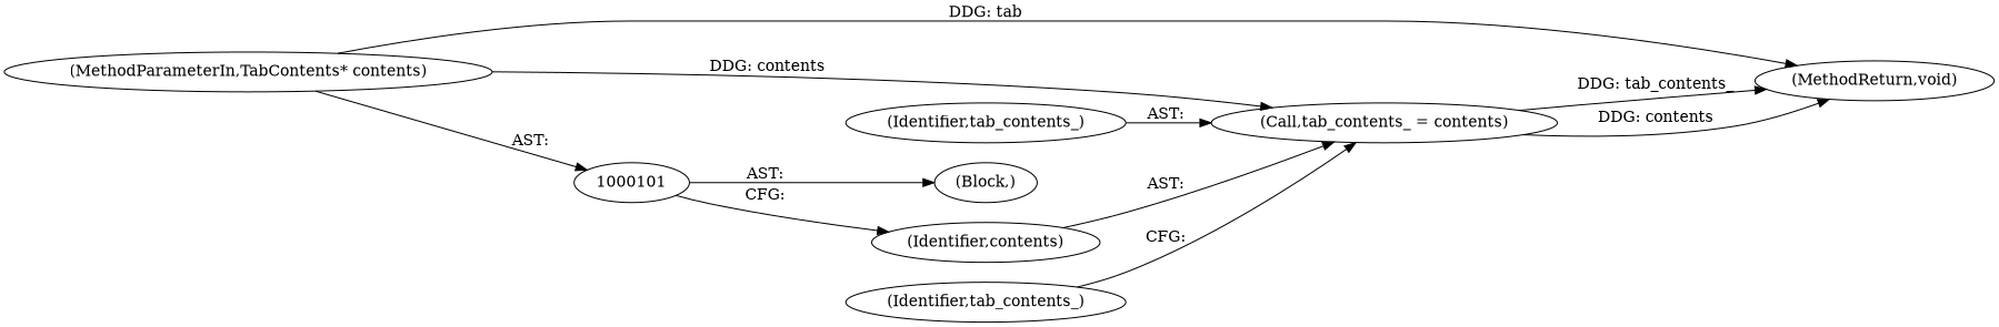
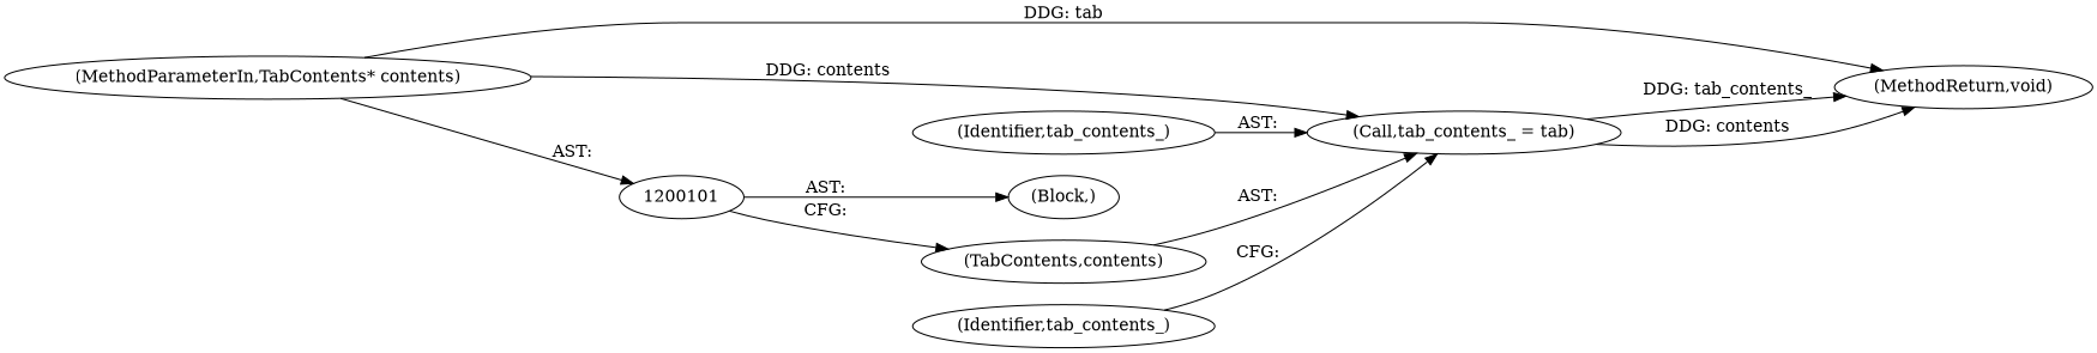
  digraph {
    rankdir=LR
-   n1 [label="(Call,tab_contents_ = contents)"]
+   n1 [label="(Call,tab_contents_ = tab)"]
    n2 [label="(MethodReturn,void)"]
-   n3 [label="(Identifier,contents)"]
+   n3 [label="(TabContents,contents)"]
    n4 [label="(Block,)"]
    n5 [label="(MethodParameterIn,TabContents* contents)"]
-   1000101
+   1000101 [label=1200101]
    n7 [label="(Identifier,tab_contents_)"]
    n8 [label="(Identifier,tab_contents_)"]
    n1 -> n2 [label="DDG: tab_contents_"]
    n1 -> n2 [label="DDG: contents"]
    n3 -> n1 [label="AST: "]
    n5 -> n1 [label="DDG: contents"]
    n5 -> n2 [label="DDG: tab"]
    n5 -> 1000101 [label="AST: "]
    1000101 -> n3 [label="CFG: "]
    1000101 -> n4 [label="AST: "]
    n7 -> n1 [label="CFG: "]
    n8 -> n1 [label="AST: "]
  }
